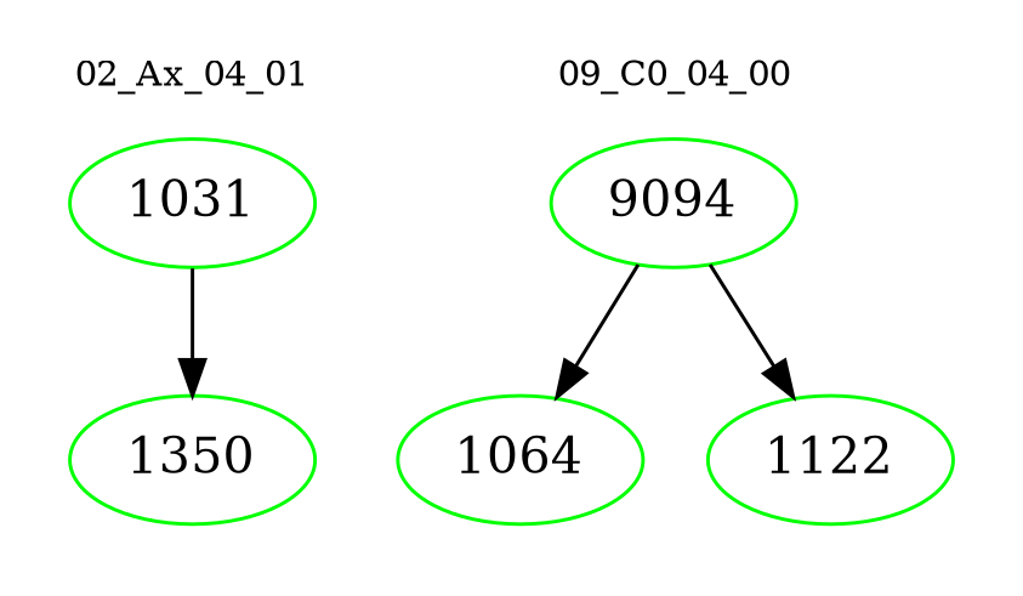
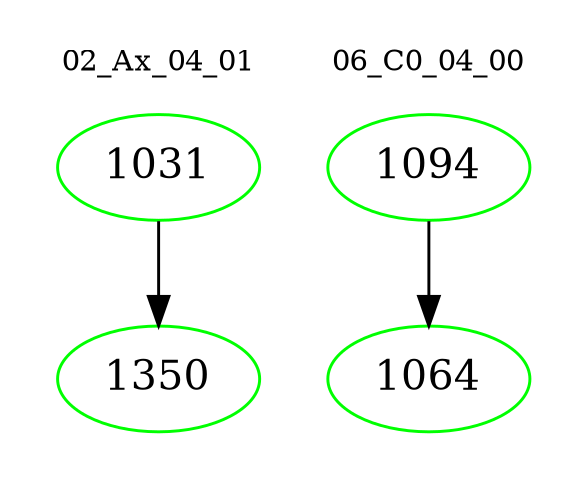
  digraph {
    node [color=green]
    edge [color=black]
    n1 [label=1031]
    n2 [label=1350]
-   n3 [label=9094]
+   n3 [label=1094]
    n4 [label=1064]
-   n5 [label=1122]
    subgraph cluster_1 {
      color=white
      fontsize=10
      label="02_Ax_04_01"
      n1
      n2
    }
    subgraph cluster_2 {
      color=white
      fontsize=10
-     label="09_C0_04_00"
+     label="06_C0_04_00"
      n3
      n4
-     n5
    }
    n1 -> n2
    n3 -> n4
-   n3 -> n5
  }
